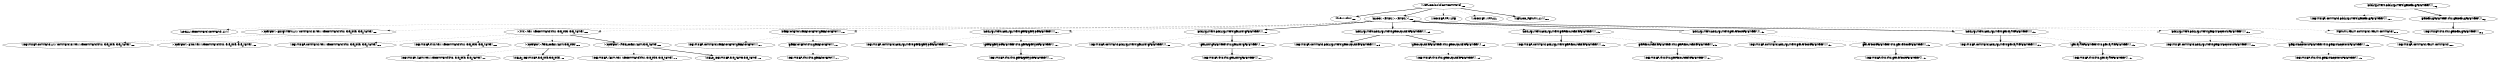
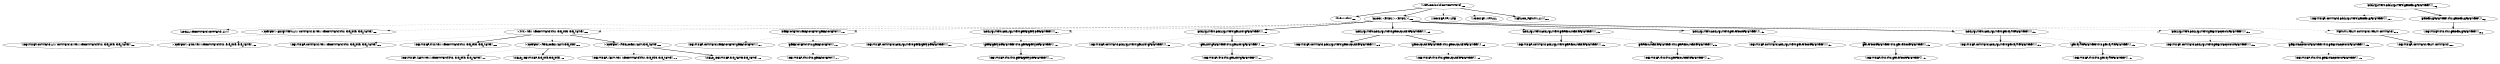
  digraph {
    fontname="DejaVu Sans"
    node [fontname="DejaVu Sans"]
    edge [fontname="DejaVu Sans" style=dotted]
    n1 [label=<(METHOD,buildIlasmCommand)<SUB>482</SUB>>]
    n2 [label=<(PARAM,this)<SUB>482</SUB>>]
    n3 [label=<(BLOCK,&lt;empty&gt;,&lt;empty&gt;)<SUB>482</SUB>>]
    n4 [label=<(MODIFIER,PRIVATE)>]
    n5 [label=<(MODIFIER,VIRTUAL)>]
    n6 [label=<(METHOD_RETURN,ANY)<SUB>482</SUB>>]
    n7 [label=<(LOCAL,NetCommand command: ANY)>]
    n8 [label=<(&lt;operator&gt;.assignment,ANY command = new NetCommand(this, exe_title, exe_name))<SUB>483</SUB>>]
    n9 [label=<(&lt;init&gt;,new NetCommand(this, exe_title, exe_name))<SUB>483</SUB>>]
    n10 [label=<(setFailOnError,setFailOnError(getFailOnError()))<SUB>484</SUB>>]
    n11 [label=<(addArgument,addArgument(getTargetTypeParameter()))<SUB>487</SUB>>]
    n12 [label=<(addArgument,addArgument(getListingParameter()))<SUB>488</SUB>>]
    n13 [label=<(addArgument,addArgument(getOutputFileParameter()))<SUB>489</SUB>>]
    n14 [label=<(addArgument,addArgument(getResourceFileParameter()))<SUB>490</SUB>>]
    n15 [label=<(addArgument,addArgument(getVerboseParameter()))<SUB>491</SUB>>]
    n16 [label=<(addArgument,addArgument(getKeyfileParameter()))<SUB>492</SUB>>]
    n17 [label=<(addArgument,addArgument(getExtraOptionsParameter()))<SUB>493</SUB>>]
    n18 [label=<(RETURN,return command;,return command;)<SUB>500</SUB>>]
    n19 [label=<(IDENTIFIER,command,ANY command = new NetCommand(this, exe_title, exe_name))<SUB>483</SUB>>]
    n20 [label=<(&lt;operator&gt;.alloc,new NetCommand(this, exe_title, exe_name))<SUB>483</SUB>>]
    n21 [label=<(IDENTIFIER,command,new NetCommand(this, exe_title, exe_name))<SUB>483</SUB>>]
    n22 [label=<(IDENTIFIER,this,new NetCommand(this, exe_title, exe_name))<SUB>483</SUB>>]
    n23 [label=<(&lt;operator&gt;.fieldAccess,Ilasm.exe_title)<SUB>483</SUB>>]
    n24 [label=<(&lt;operator&gt;.fieldAccess,Ilasm.exe_name)<SUB>483</SUB>>]
    n25 [label=<(IDENTIFIER,command,setFailOnError(getFailOnError()))<SUB>484</SUB>>]
    n26 [label=<(getFailOnError,this.getFailOnError())<SUB>484</SUB>>]
    n27 [label=<(addArgument,addArgument(getDebugParameter()))<SUB>486</SUB>>]
    n28 [label=<(IDENTIFIER,command,addArgument(getDebugParameter()))<SUB>484</SUB>>]
    n29 [label=<(getDebugParameter,this.getDebugParameter())<SUB>486</SUB>>]
    n30 [label=<(IDENTIFIER,command,addArgument(getTargetTypeParameter()))<SUB>487</SUB>>]
    n31 [label=<(getTargetTypeParameter,this.getTargetTypeParameter())<SUB>487</SUB>>]
    n32 [label=<(IDENTIFIER,command,addArgument(getListingParameter()))<SUB>488</SUB>>]
    n33 [label=<(getListingParameter,this.getListingParameter())<SUB>488</SUB>>]
    n34 [label=<(IDENTIFIER,command,addArgument(getOutputFileParameter()))<SUB>489</SUB>>]
    n35 [label=<(getOutputFileParameter,this.getOutputFileParameter())<SUB>489</SUB>>]
    n36 [label=<(IDENTIFIER,command,addArgument(getResourceFileParameter()))<SUB>490</SUB>>]
    n37 [label=<(getResourceFileParameter,this.getResourceFileParameter())<SUB>590</SUB>>]
    n38 [label=<(IDENTIFIER,command,addArgument(getVerboseParameter()))<SUB>491</SUB>>]
    n39 [label=<(getVerboseParameter,this.getVerboseParameter())<SUB>491</SUB>>]
    n40 [label=<(IDENTIFIER,command,addArgument(getKeyfileParameter()))<SUB>492</SUB>>]
    n41 [label=<(getKeyfileParameter,this.getKeyfileParameter())<SUB>492</SUB>>]
    n42 [label=<(IDENTIFIER,command,addArgument(getExtraOptionsParameter()))<SUB>493</SUB>>]
    n43 [label=<(getExtraOptionsParameter,this.getExtraOptionsParameter())<SUB>493</SUB>>]
    n44 [label=<(IDENTIFIER,command,return command;)<SUB>500</SUB>>]
    n45 [label=<(IDENTIFIER,Ilasm,new NetCommand(this, exe_title, exe_name))<SUB>483</SUB>>]
    n46 [label=<(FIELD_IDENTIFIER,exe_title,exe_title)<SUB>483</SUB>>]
    n47 [label=<(IDENTIFIER,Ilasm,new NetCommand(this, exe_title, exe_name))<SUB>483</SUB>>]
    n48 [label=<(FIELD_IDENTIFIER,exe_name,exe_name)<SUB>483</SUB>>]
    n49 [label=<(IDENTIFIER,this,this.getFailOnError())<SUB>484</SUB>>]
    n50 [label=<(IDENTIFIER,this,this.getDebugParameter())<SUB>486</SUB>>]
    n51 [label=<(IDENTIFIER,this,this.getTargetTypeParameter())<SUB>487</SUB>>]
    n52 [label=<(IDENTIFIER,this,this.getListingParameter())<SUB>488</SUB>>]
    n53 [label=<(IDENTIFIER,this,this.getOutputFileParameter())<SUB>489</SUB>>]
    n54 [label=<(IDENTIFIER,this,this.getResourceFileParameter())<SUB>490</SUB>>]
    n55 [label=<(IDENTIFIER,this,this.getVerboseParameter())<SUB>491</SUB>>]
    n56 [label=<(IDENTIFIER,this,this.getKeyfileParameter())<SUB>492</SUB>>]
    n57 [label=<(IDENTIFIER,this,this.getExtraOptionsParameter())<SUB>493</SUB>>]
    n1 -> n2 [style=bold]
    n1 -> n3 [style=bold]
    n1 -> n4
    n1 -> n5
    n1 -> n6 [style=bold]
    n3 -> n7
    n3 -> n8
    n3 -> n9
    n3 -> n10
    n3 -> n11
    n3 -> n12 [style=bold]
    n3 -> n13 [style=bold]
    n3 -> n14
-   n15 -> n3 [style=bold]
+   n3 -> n15 [style=bold]
    n3 -> n16 [style=bold]
    n3 -> n17
    n3 -> n18
    n8 -> n19
    n8 -> n20
    n9 -> n21
-   n9 -> n22
+   n9 -> n22 [style=bold]
    n9 -> n23
    n9 -> n24 [style=bold]
    n10 -> n25
    n10 -> n26
    n11 -> n30
    n11 -> n31
    n12 -> n32
    n12 -> n33 [style=bold]
    n13 -> n34 [style=bold]
    n13 -> n35 [style=bold]
    n14 -> n36 [style=bold]
    n14 -> n37
    n15 -> n38
    n15 -> n39
    n16 -> n40 [style=bold]
    n16 -> n41
    n17 -> n42
    n17 -> n43
    n18 -> n44 [style=bold]
    n23 -> n45
    n23 -> n46 [style=bold]
    n24 -> n47
    n24 -> n48 [style=bold]
    n26 -> n49
    n27 -> n28
    n27 -> n29 [style=bold]
    n29 -> n50 [style=bold]
    n31 -> n51 [style=bold]
    n33 -> n52 [style=bold]
    n35 -> n53
    n37 -> n54 [style=bold]
    n39 -> n55 [style=bold]
    n41 -> n56 [style=bold]
    n43 -> n57
  }
